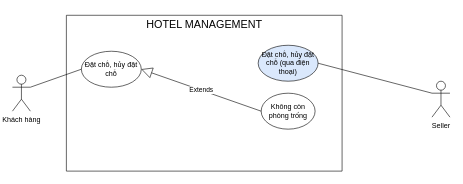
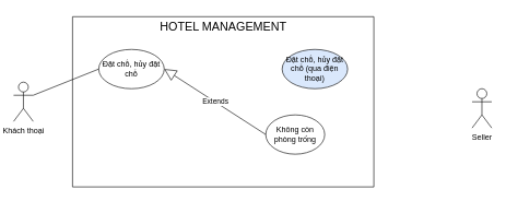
  <mxCell id="0" />
  <mxCell id="1" parent="0" />
  <mxCell id="2" value="" style="swimlane;startSize=0;" parent="1" vertex="1"><mxGeometry x="110" y="25" width="460" height="260" as="geometry" /></mxCell>
  <mxCell id="3" value="&lt;font style=&quot;font-size: 18px;&quot;&gt;HOTEL MANAGEMENT&lt;/font&gt;" style="text;html=1;align=center;verticalAlign=middle;resizable=0;points=[];autosize=1;strokeColor=none;fillColor=none;" parent="2" vertex="1"><mxGeometry x="120" y="-5" width="220" height="40" as="geometry" /></mxCell>
  <mxCell id="4" value="Đặt chỗ, hủy đặt chỗ (qua điện thoại)" style="ellipse;whiteSpace=wrap;html=1;fillColor=#dae8fc;" parent="2" vertex="1"><mxGeometry x="320" y="50" width="100" height="60" as="geometry" /></mxCell>
- <mxCell id="5" value="Đặt chỗ, hủy đặt chỗ" style="ellipse;whiteSpace=wrap;html=1;" parent="2" vertex="1"><mxGeometry x="25" y="60" width="100" height="60" as="geometry" /></mxCell>
- <mxCell id="6" value="Không còn phòng trống" style="ellipse;whiteSpace=wrap;html=1;" parent="2" vertex="1"><mxGeometry x="325" y="130" width="90" height="60" as="geometry" /></mxCell>
+ <mxCell id="5" value="Đặt chỗ, hủy đặt chỗ" style="ellipse;whiteSpace=wrap;html=1;" parent="2" vertex="1"><mxGeometry x="40" y="50" width="100" height="60" as="geometry" /></mxCell>
+ <mxCell id="6" value="Không còn phòng trống" style="ellipse;whiteSpace=wrap;html=1;" parent="2" vertex="1"><mxGeometry x="295" y="150" width="90" height="60" as="geometry" /></mxCell>
  <mxCell id="7" value="Extends" style="endArrow=block;endSize=16;endFill=0;html=1;rounded=0;exitX=0;exitY=0.5;exitDx=0;exitDy=0;entryX=1;entryY=0.5;entryDx=0;entryDy=0;" parent="2" source="6" target="5" edge="1"><mxGeometry width="160" relative="1" as="geometry"><mxPoint x="90" y="140" as="sourcePoint" /><mxPoint x="250" y="140" as="targetPoint" /></mxGeometry></mxCell>
  <mxCell id="8" value="Seller" style="shape=umlActor;verticalLabelPosition=bottom;verticalAlign=top;html=1;outlineConnect=0;" parent="1" vertex="1"><mxGeometry x="720" y="135" width="30" height="60" as="geometry" /></mxCell>
- <mxCell id="9" value="" style="endArrow=none;html=1;rounded=0;exitX=0;exitY=0.333;exitDx=0;exitDy=0;exitPerimeter=0;entryX=1;entryY=0.5;entryDx=0;entryDy=0;" parent="1" source="8" target="4" edge="1"><mxGeometry width="50" height="50" relative="1" as="geometry"><mxPoint x="330" y="95" as="sourcePoint" /><mxPoint x="650" y="95" as="targetPoint" /></mxGeometry></mxCell>
- <mxCell id="10" value="Khách hàng" style="shape=umlActor;verticalLabelPosition=bottom;verticalAlign=top;html=1;outlineConnect=0;" parent="1" vertex="1"><mxGeometry x="20" y="125" width="30" height="60" as="geometry" /></mxCell>
+ <mxCell id="10" value="Khách thoại" style="shape=umlActor;verticalLabelPosition=bottom;verticalAlign=top;html=1;outlineConnect=0;" parent="1" vertex="1"><mxGeometry x="20" y="125" width="30" height="60" as="geometry" /></mxCell>
  <mxCell id="11" value="" style="endArrow=none;html=1;rounded=0;entryX=0;entryY=0.5;entryDx=0;entryDy=0;exitX=1;exitY=0.333;exitDx=0;exitDy=0;exitPerimeter=0;" parent="1" target="5" edge="1" source="10"><mxGeometry width="50" height="50" relative="1" as="geometry"><mxPoint x="50" y="265" as="sourcePoint" /><mxPoint x="100" y="215" as="targetPoint" /></mxGeometry></mxCell>
